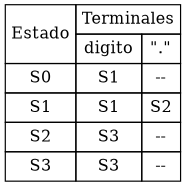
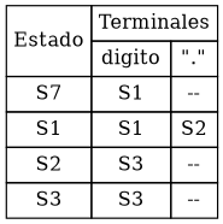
  digraph {
-   n1 [label=< <TABLE BORDER="0" CELLBORDER="1" CELLSPACING="0" CELLPADDING="4"> <TR> <TD ROWSPAN="2">Estado</TD> <TD COLSPAN="2">Terminales</TD> </TR> <TR> <TD>digito</TD><TD>"."</TD></TR> <TR> <TD>S0</TD><TD>S1</TD><TD>--</TD></TR> <TR> <TD>S1</TD><TD>S1</TD><TD>S2</TD></TR> <TR> <TD>S2</TD><TD>S3</TD><TD>--</TD></TR> <TR> <TD>S3</TD><TD>S3</TD><TD>--</TD></TR> </TABLE>> margin=0 shape=none]
+   n1 [label=< <TABLE BORDER="0" CELLBORDER="1" CELLSPACING="0" CELLPADDING="4"> <TR> <TD ROWSPAN="2">Estado</TD> <TD COLSPAN="2">Terminales</TD> </TR> <TR> <TD>digito</TD><TD>"."</TD></TR> <TR> <TD>S7</TD><TD>S1</TD><TD>--</TD></TR> <TR> <TD>S1</TD><TD>S1</TD><TD>S2</TD></TR> <TR> <TD>S2</TD><TD>S3</TD><TD>--</TD></TR> <TR> <TD>S3</TD><TD>S3</TD><TD>--</TD></TR> </TABLE>> margin=0 shape=none]
  }
